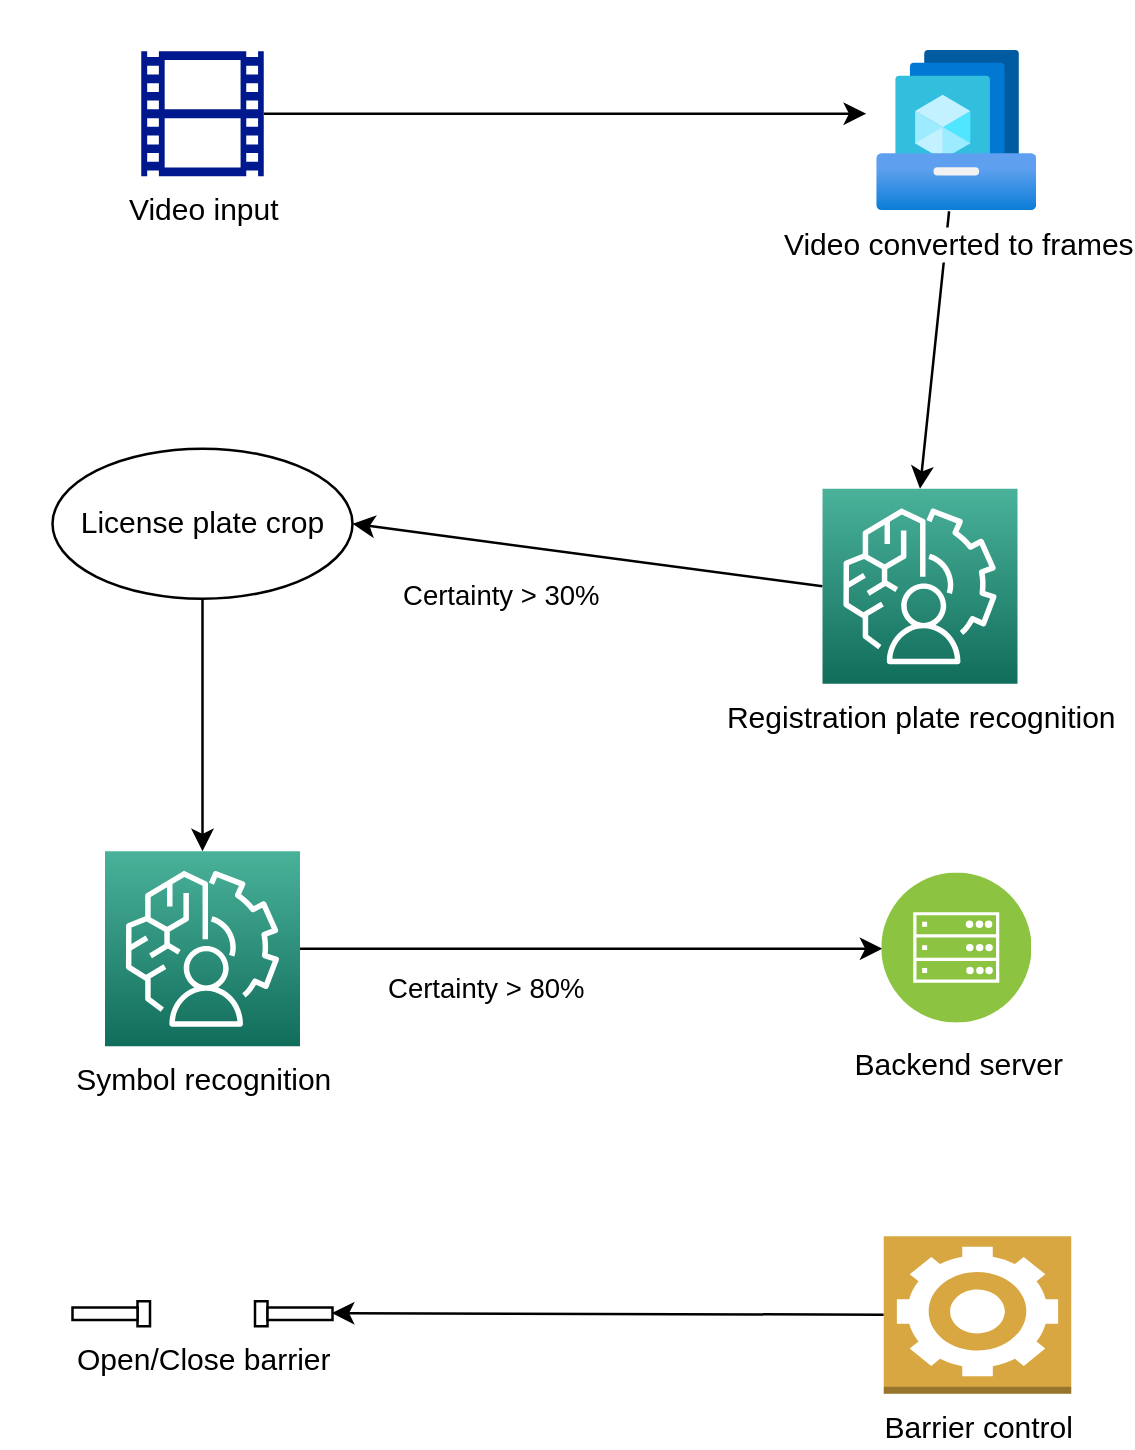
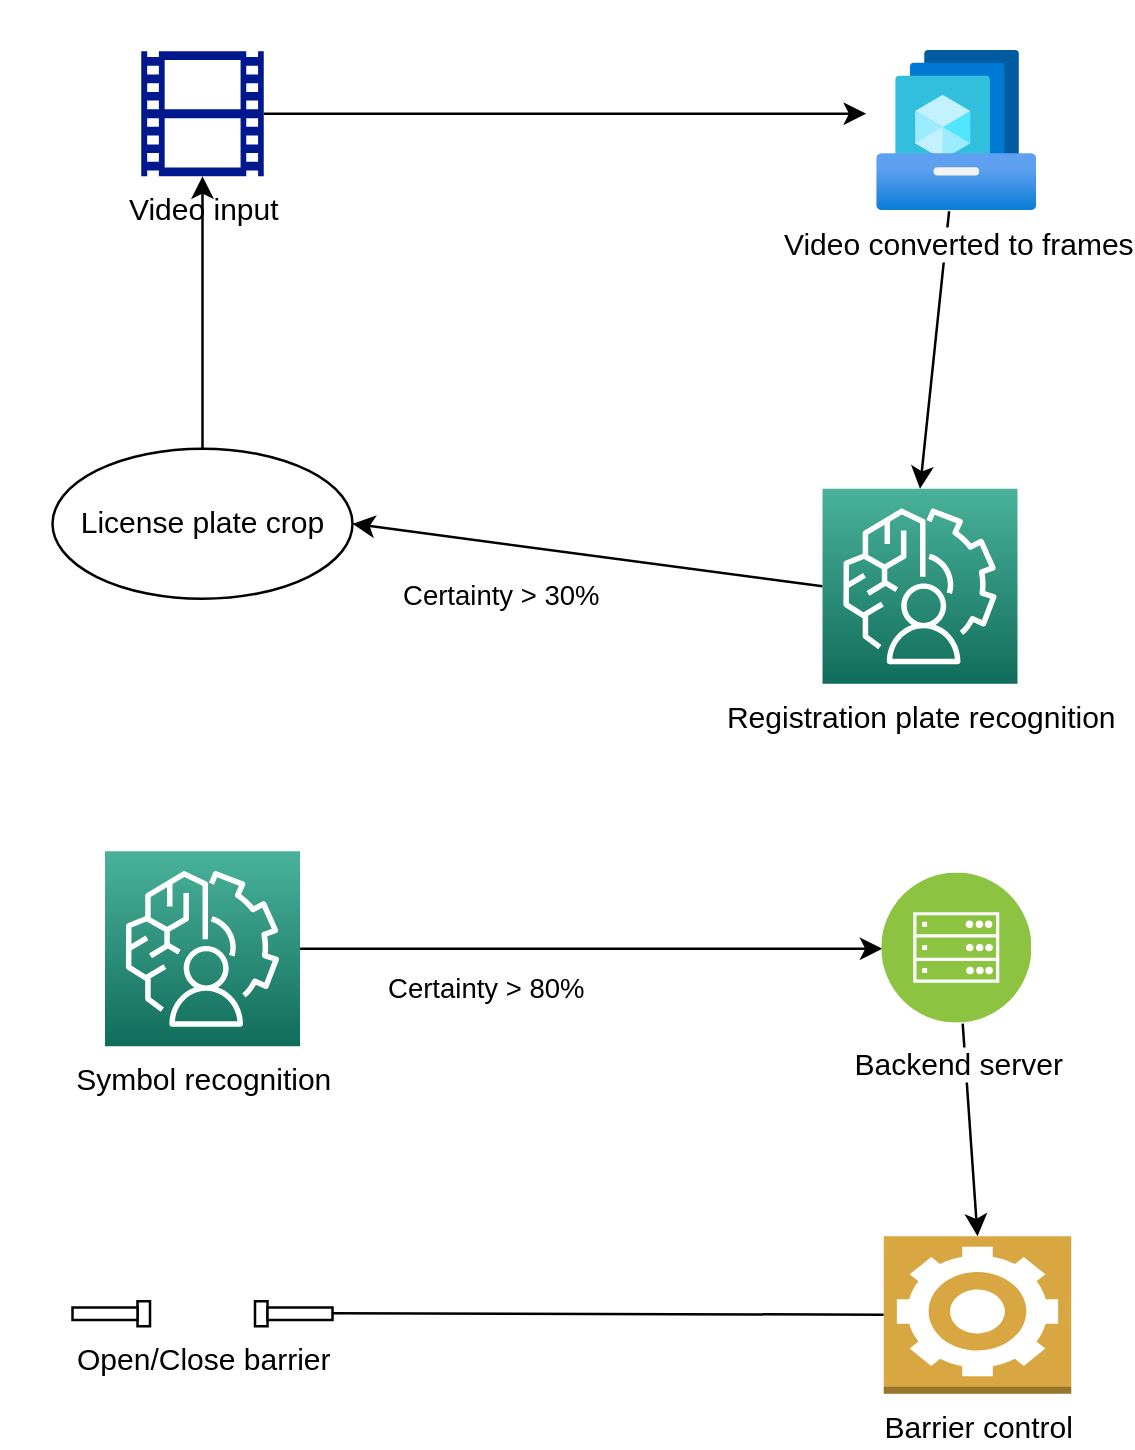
  <mxCell id="0" />
  <mxCell id="1" parent="0" />
  <mxCell id="2" style="edgeStyle=none;html=1;" edge="1" parent="1" source="3"><mxGeometry relative="1" as="geometry"><mxPoint x="346" y="45" as="targetPoint" /></mxGeometry></mxCell>
  <mxCell id="3" value="Video input" style="sketch=0;aspect=fixed;pointerEvents=1;shadow=0;dashed=0;html=1;strokeColor=none;labelPosition=center;verticalLabelPosition=bottom;verticalAlign=top;align=center;fillColor=#00188D;shape=mxgraph.mscae.general.video" vertex="1" parent="1"><mxGeometry x="56" y="20" width="49" height="50" as="geometry" /></mxCell>
  <mxCell id="4" style="edgeStyle=none;html=1;entryX=0.5;entryY=0;entryDx=0;entryDy=0;entryPerimeter=0;" edge="1" parent="1" source="5" target="8"><mxGeometry relative="1" as="geometry" /></mxCell>
  <mxCell id="5" value="Video converted to frames" style="aspect=fixed;html=1;points=[];align=center;image;fontSize=12;image=img/lib/azure2/compute/Shared_Image_Galleries.svg;" vertex="1" parent="1"><mxGeometry x="350.5" y="20" width="64" height="64" as="geometry" /></mxCell>
  <mxCell id="6" style="edgeStyle=none;html=1;entryX=1;entryY=0.5;entryDx=0;entryDy=0;fontColor=#FFFFFF;exitX=0;exitY=0.5;exitDx=0;exitDy=0;exitPerimeter=0;" edge="1" parent="1" source="8" target="10"><mxGeometry relative="1" as="geometry"><mxPoint x="346" y="220" as="sourcePoint" /><mxPoint x="375.5" y="420" as="targetPoint" /></mxGeometry></mxCell>
  <mxCell id="7" value="&lt;font color=&quot;#000000&quot;&gt;Certainty &amp;gt; 30%&lt;/font&gt;" style="edgeLabel;html=1;align=center;verticalAlign=middle;resizable=0;points=[];fontColor=#FFFFFF;" vertex="1" connectable="0" parent="6"><mxGeometry x="0.374" y="4" relative="1" as="geometry"><mxPoint y="17" as="offset" /></mxGeometry></mxCell>
  <mxCell id="8" value="&lt;font color=&quot;#000000&quot;&gt;Registration plate recognition&lt;/font&gt;" style="sketch=0;points=[[0,0,0],[0.25,0,0],[0.5,0,0],[0.75,0,0],[1,0,0],[0,1,0],[0.25,1,0],[0.5,1,0],[0.75,1,0],[1,1,0],[0,0.25,0],[0,0.5,0],[0,0.75,0],[1,0.25,0],[1,0.5,0],[1,0.75,0]];outlineConnect=0;fontColor=#232F3E;gradientColor=#4AB29A;gradientDirection=north;fillColor=#116D5B;strokeColor=#ffffff;dashed=0;verticalLabelPosition=bottom;verticalAlign=top;align=center;html=1;fontSize=12;fontStyle=0;aspect=fixed;shape=mxgraph.aws4.resourceIcon;resIcon=mxgraph.aws4.augmented_ai;" vertex="1" parent="1"><mxGeometry x="328.5" y="195" width="78" height="78" as="geometry" /></mxCell>
- <mxCell id="9" style="edgeStyle=none;html=1;entryX=0.5;entryY=0;entryDx=0;entryDy=0;entryPerimeter=0;fontColor=#FFFFFF;" edge="1" parent="1" source="10" target="13"><mxGeometry relative="1" as="geometry" /></mxCell>
+ <mxCell id="9" style="edgeStyle=none;html=1;fontColor=#FFFFFF;" edge="1" parent="1" source="10" target="3"><mxGeometry relative="1" as="geometry" /></mxCell>
  <mxCell id="10" value="&lt;font color=&quot;#000000&quot;&gt;License plate crop&lt;/font&gt;" style="ellipse;whiteSpace=wrap;html=1;fontColor=#FFFFFF;" vertex="1" parent="1"><mxGeometry x="20.5" y="179" width="120" height="60" as="geometry" /></mxCell>
  <mxCell id="11" style="edgeStyle=none;html=1;entryX=0;entryY=0.5;entryDx=0;entryDy=0;fontColor=#FFFFFF;" edge="1" parent="1" source="13" target="15"><mxGeometry relative="1" as="geometry" /></mxCell>
  <mxCell id="12" value="&lt;font color=&quot;#000000&quot;&gt;Certainty &amp;gt; 80%&lt;/font&gt;" style="edgeLabel;html=1;align=center;verticalAlign=middle;resizable=0;points=[];fontColor=#FFFFFF;" vertex="1" connectable="0" parent="11"><mxGeometry x="-0.354" y="1" relative="1" as="geometry"><mxPoint x="-1" y="16" as="offset" /></mxGeometry></mxCell>
  <mxCell id="13" value="&lt;font color=&quot;#000000&quot;&gt;Symbol recognition&lt;/font&gt;" style="sketch=0;points=[[0,0,0],[0.25,0,0],[0.5,0,0],[0.75,0,0],[1,0,0],[0,1,0],[0.25,1,0],[0.5,1,0],[0.75,1,0],[1,1,0],[0,0.25,0],[0,0.5,0],[0,0.75,0],[1,0.25,0],[1,0.5,0],[1,0.75,0]];outlineConnect=0;fontColor=#232F3E;gradientColor=#4AB29A;gradientDirection=north;fillColor=#116D5B;strokeColor=#ffffff;dashed=0;verticalLabelPosition=bottom;verticalAlign=top;align=center;html=1;fontSize=12;fontStyle=0;aspect=fixed;shape=mxgraph.aws4.resourceIcon;resIcon=mxgraph.aws4.augmented_ai;" vertex="1" parent="1"><mxGeometry x="41.5" y="340" width="78" height="78" as="geometry" /></mxCell>
+ <mxCell id="14" style="edgeStyle=none;html=1;fontColor=#FFFFFF;entryX=0.5;entryY=0;entryDx=0;entryDy=0;entryPerimeter=0;" edge="1" parent="1" source="15" target="18"><mxGeometry relative="1" as="geometry" /></mxCell>
  <mxCell id="15" value="&lt;font color=&quot;#000000&quot;&gt;Backend server&lt;/font&gt;" style="aspect=fixed;perimeter=ellipsePerimeter;html=1;align=center;shadow=0;dashed=0;fontColor=#4277BB;labelBackgroundColor=#ffffff;fontSize=12;spacingTop=3;image;image=img/lib/ibm/infrastructure/mobile_backend.svg;" vertex="1" parent="1"><mxGeometry x="352.5" y="349" width="60" height="60" as="geometry" /></mxCell>
  <mxCell id="16" value="&lt;font color=&quot;#000000&quot;&gt;Open/Close barrier&lt;/font&gt;" style="verticalLabelPosition=bottom;html=1;verticalAlign=top;align=center;shape=mxgraph.floorplan.doorDoublePocket;dx=0.25;fontColor=#FFFFFF;" vertex="1" parent="1"><mxGeometry x="28.5" y="520" width="104" height="10" as="geometry" /></mxCell>
- <mxCell id="17" style="edgeStyle=none;html=1;entryX=0.997;entryY=0.475;entryDx=0;entryDy=0;entryPerimeter=0;fontColor=#FFFFFF;" edge="1" parent="1" source="18" target="16"><mxGeometry relative="1" as="geometry" /></mxCell>
+ <mxCell id="17" style="edgeStyle=none;html=1;entryX=0.997;entryY=0.475;entryDx=0;entryDy=0;entryPerimeter=0;fontColor=#FFFFFF;endArrow=none;" edge="1" parent="1" source="18" target="16"><mxGeometry relative="1" as="geometry" /></mxCell>
  <mxCell id="18" value="&lt;font color=&quot;#000000&quot;&gt;Barrier control&lt;/font&gt;" style="outlineConnect=0;dashed=0;verticalLabelPosition=bottom;verticalAlign=top;align=center;html=1;shape=mxgraph.aws3.worker;fillColor=#D9A741;gradientColor=none;fontColor=#FFFFFF;" vertex="1" parent="1"><mxGeometry x="353" y="494" width="75" height="63" as="geometry" /></mxCell>
